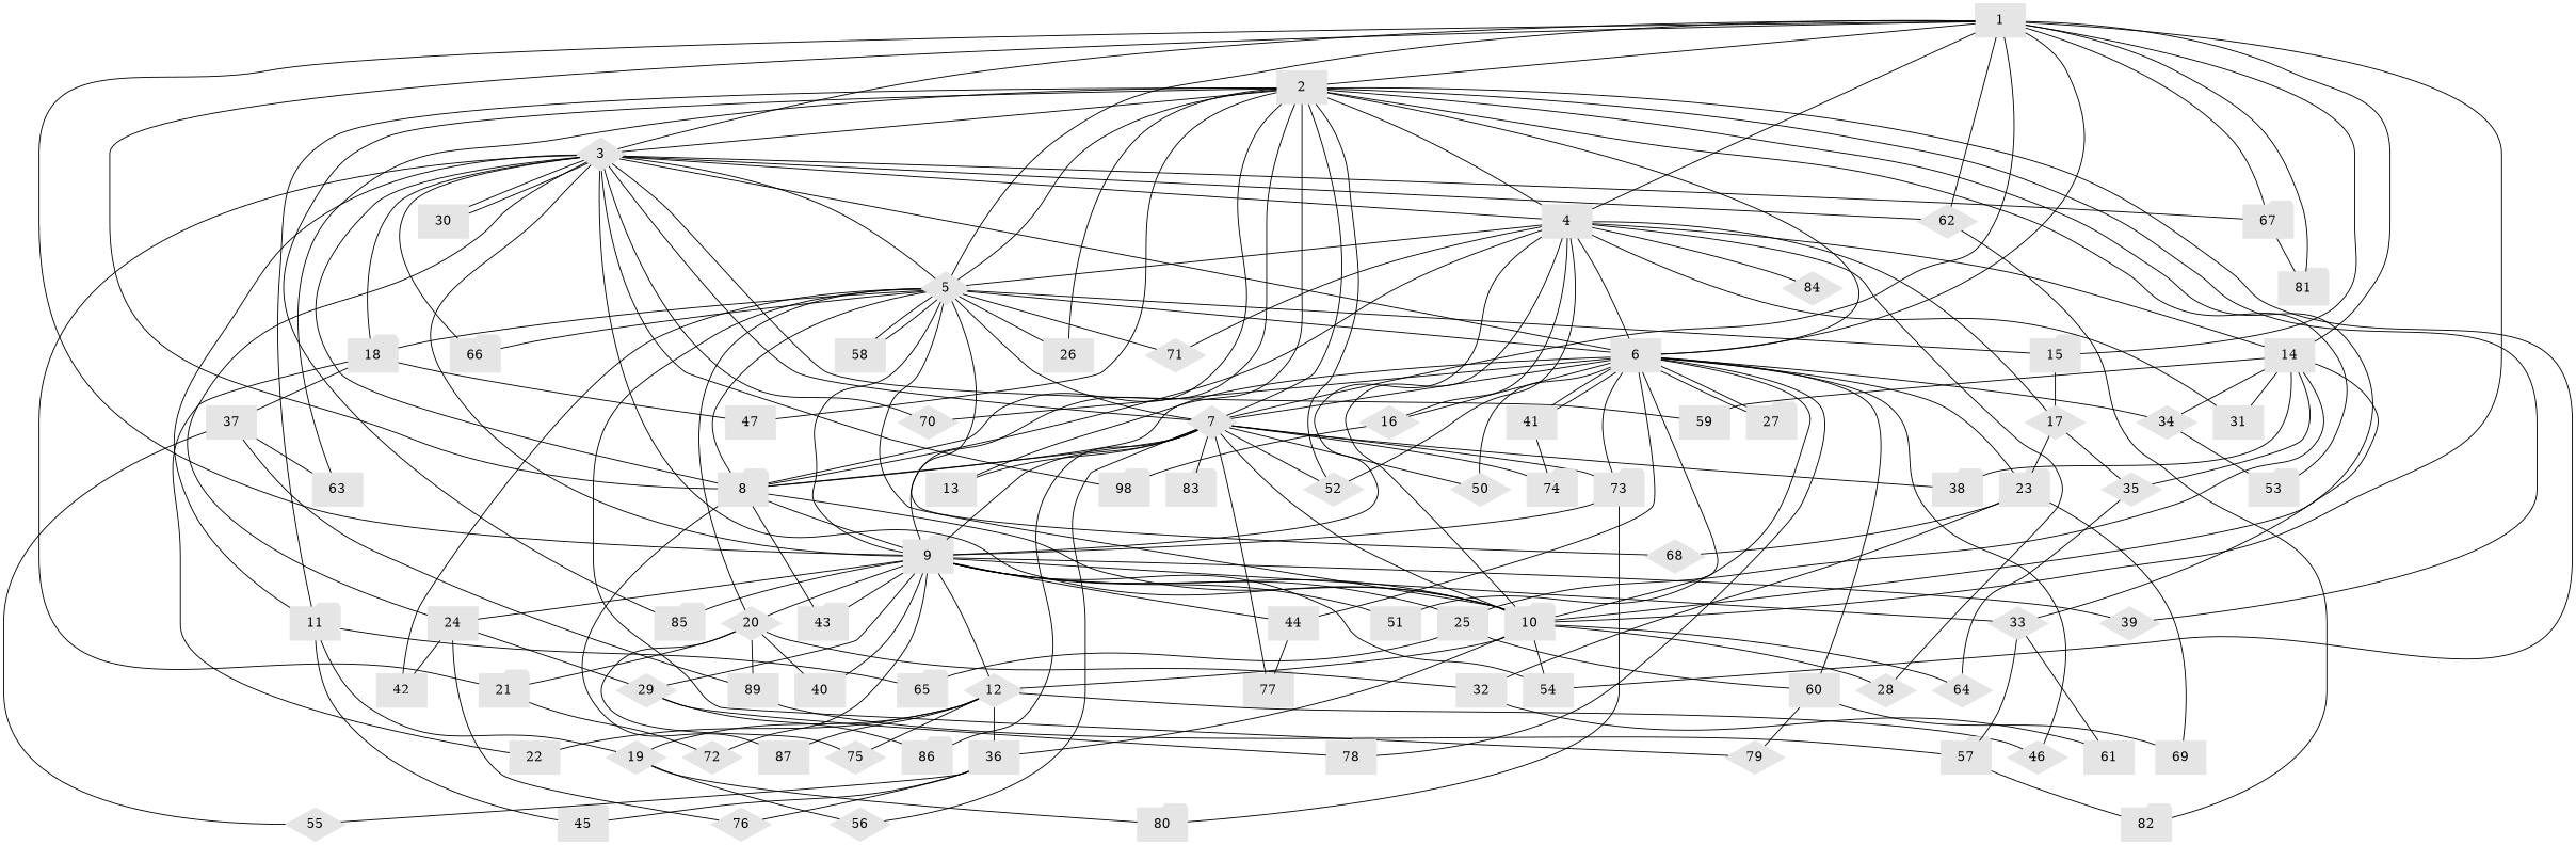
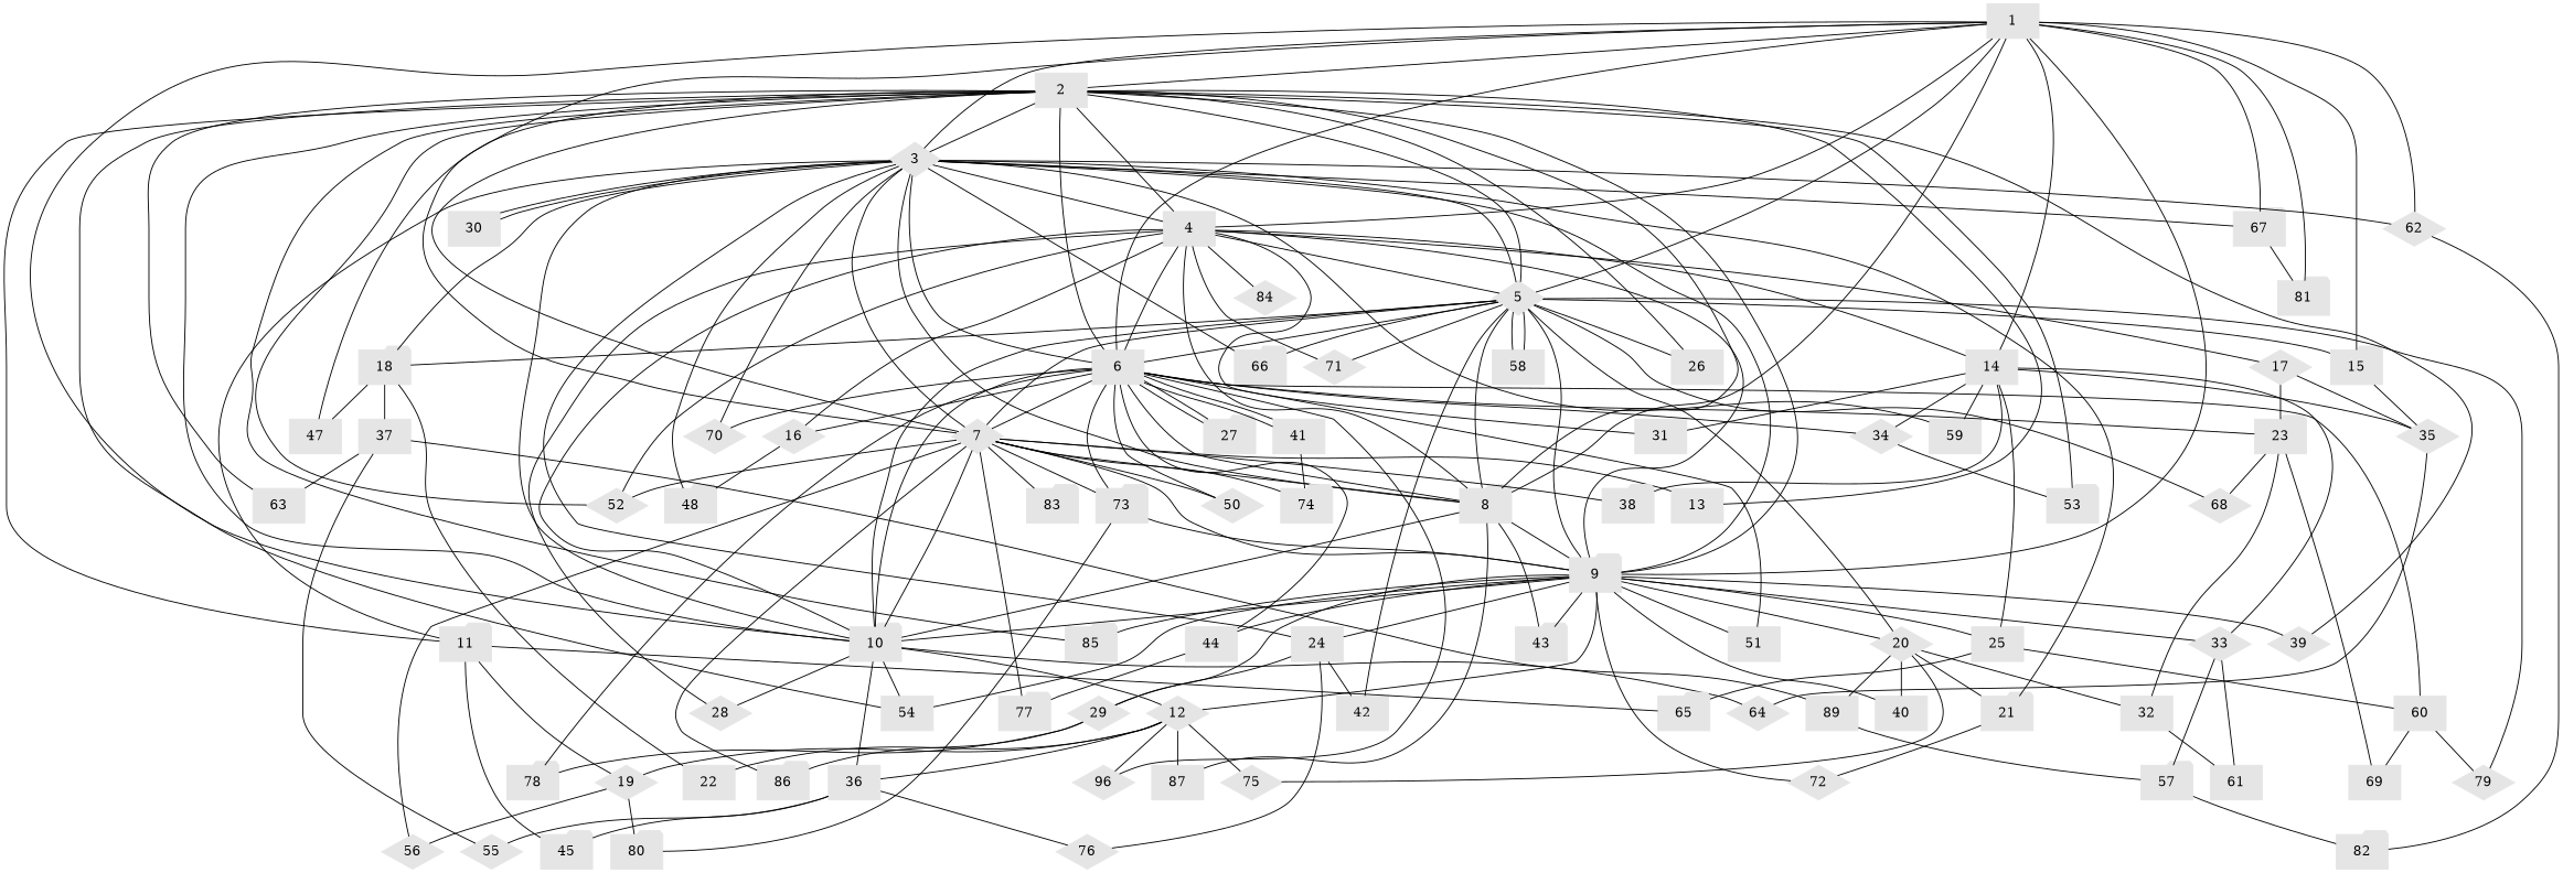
  graph {
    node [color=gray90 shape=box style=filled]
    1
    2
    3 [shape=diamond]
    4
    5 [shape=diamond]
    6
    7 [shape=diamond]
    8 [shape=folder]
    9 [shape=folder]
    10 [shape=folder]
    14
    15 [shape=folder]
    62 [shape=diamond]
    67 [shape=folder]
    81 [shape=folder]
    11 [shape=folder]
    13
    26
    39 [shape=diamond]
    47
    52 [shape=diamond]
    53 [shape=folder]
    63
    85 [shape=folder]
    54
    18 [shape=folder]
    21 [shape=folder]
    24
    30
-   48 [shape=folder label=98]
+   48 [shape=folder]
    59
    66 [shape=folder]
    70 [shape=diamond]
    16 [shape=diamond]
    17 [shape=diamond]
    28 [shape=diamond]
    31
    71 [shape=diamond]
    84 [shape=diamond]
    20 [shape=diamond]
    42
    58
    68 [shape=diamond]
    79 [shape=diamond]
    23 [shape=folder]
    27 [shape=folder]
    34 [shape=diamond]
    41
    44
-   46 [shape=diamond]
+   46 [shape=diamond label=96]
    50 [shape=diamond]
    51
    60
    73 [shape=folder]
    78 [shape=folder]
    83 [shape=folder]
    38 [shape=folder]
    56 [shape=diamond]
    74 [shape=folder]
    77 [shape=folder]
    86 [shape=folder]
    43 [shape=folder]
    87
    12 [shape=diamond]
    25
    29 [shape=diamond]
    33 [shape=diamond]
    40
    72 [shape=diamond]
    36
    64 [shape=diamond]
    35 [shape=diamond]
    82 [shape=folder]
    19 [shape=diamond]
    45 [shape=folder]
    65 [shape=folder]
    37
    22
    76 [shape=diamond]
    75 [shape=diamond]
    32
    n82 [label=89]
    69
    80 [shape=folder]
    61
    57 [shape=folder]
    55 [shape=diamond]
    1 -- 2
    1 -- 3
    1 -- 4
    1 -- 5
    1 -- 6
    1 -- 7
    1 -- 8
    1 -- 9
    1 -- 10
    1 -- 14
    1 -- 15
    1 -- 62
    1 -- 67
    1 -- 81
    2 -- 3
    2 -- 4
    2 -- 5
    2 -- 6
    2 -- 7
    2 -- 8
    2 -- 9
    2 -- 10
    2 -- 11
    2 -- 13
    2 -- 26
    2 -- 39
    2 -- 47
    2 -- 52
    2 -- 53
    2 -- 63
    2 -- 85
    2 -- 54
    3 -- 4
    3 -- 5
    3 -- 6
    3 -- 7
    3 -- 8
    3 -- 9
    3 -- 10
    3 -- 62
    3 -- 67
    3 -- 11
    3 -- 18
    3 -- 21
    3 -- 24
    3 -- 30
    3 -- 30
    3 -- 48
    3 -- 59
    3 -- 66
    3 -- 70
    4 -- 5
    4 -- 6
    4 -- 8
    4 -- 9
    4 -- 10
    4 -- 14
    4 -- 52
    4 -- 16
    4 -- 17
    4 -- 28
    4 -- 31
    4 -- 71
    4 -- 84
    5 -- 6
    5 -- 7
    5 -- 8
    5 -- 9
    5 -- 10
    5 -- 15
    5 -- 26
    5 -- 18
    5 -- 66
    5 -- 71
    5 -- 20
    5 -- 42
    5 -- 58
    5 -- 58
    5 -- 68
    5 -- 79
    6 -- 7
    6 -- 8
    6 -- 10
    6 -- 70
    6 -- 16
    6 -- 23
    6 -- 27
    6 -- 27
    6 -- 34
    6 -- 41
    6 -- 41
    6 -- 44
    6 -- 46
    6 -- 50
    6 -- 51
    6 -- 60
    6 -- 73
    6 -- 78
    7 -- 8
    7 -- 9
    7 -- 10
    7 -- 13
    7 -- 52
    7 -- 50
    7 -- 73
    7 -- 83
    7 -- 38
    7 -- 56
    7 -- 74
    7 -- 77
    7 -- 86
    8 -- 9
    8 -- 10
    8 -- 43
    8 -- 87
    9 -- 10
    9 -- 39
    9 -- 85
    9 -- 54
    9 -- 24
    9 -- 20
    9 -- 44
    9 -- 51
    9 -- 43
    9 -- 12
    9 -- 25
    9 -- 29
    9 -- 33
    9 -- 40
    9 -- 72
    10 -- 54
    10 -- 28
    10 -- 12
    10 -- 36
    10 -- 64
    14 -- 59
    14 -- 31
    14 -- 34
    14 -- 38
    14 -- 25
    14 -- 33
    14 -- 35
-   15 -- 17
+   15 -- 35
    62 -- 82
    67 -- 81
    11 -- 19
    11 -- 45
    11 -- 65
    18 -- 47
    18 -- 37
    18 -- 22
    21 -- 72
    24 -- 42
    24 -- 29
    24 -- 76
    16 -- 48
    17 -- 23
    17 -- 35
    20 -- 21
    20 -- 40
    20 -- 75
    20 -- 32
    20 -- n82
    23 -- 68
    23 -- 32
    23 -- 69
    34 -- 53
    41 -- 74
    44 -- 77
    60 -- 79
    60 -- 69
    73 -- 9
    73 -- 80
    12 -- 46
    12 -- 87
    12 -- 36
    12 -- 19
    12 -- 22
    12 -- 75
    25 -- 60
    25 -- 65
    29 -- 78
    29 -- 86
    33 -- 61
    33 -- 57
    36 -- 45
    36 -- 76
    36 -- 55
    35 -- 64
    19 -- 56
    19 -- 80
    37 -- 63
    37 -- n82
    37 -- 55
    32 -- 61
    n82 -- 57
    57 -- 82
  }
